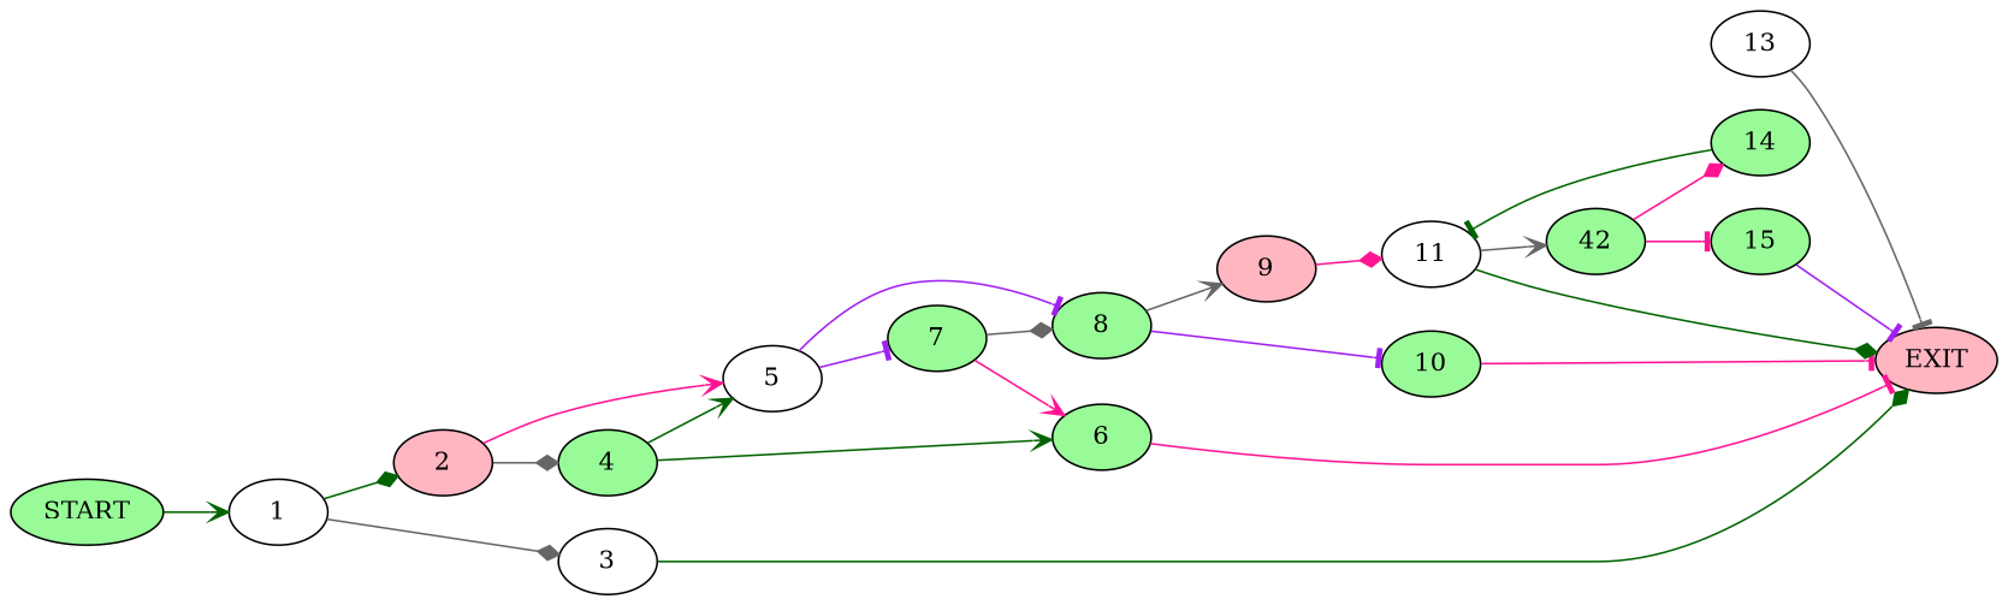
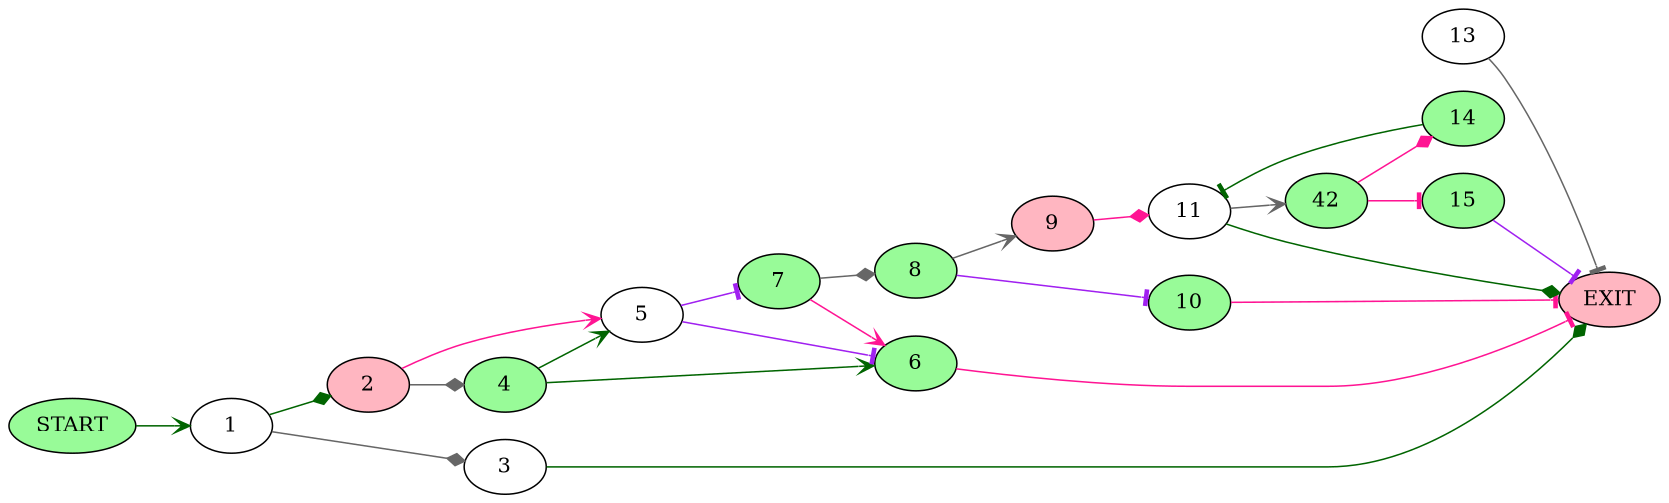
  digraph {
    fontname="DejaVu Serif"
    rankdir=LR
    node [fillcolor=palegreen fontname="DejaVu Serif" style=filled]
    edge [arrowhead=tee color=darkgreen fontname="DejaVu Serif"]
    n1 [label=START]
    1 [fillcolor=white]
    2 [fillcolor=lightpink]
    3 [fillcolor=white]
    n5 [fillcolor=lightpink label=EXIT]
    4
    5 [fillcolor=white]
    6
    7
    8
    9 [fillcolor=lightpink]
    10
    11 [fillcolor=white]
    n14 [label=42]
    14
    15
    13 [fillcolor=white]
    n1 -> 1 [arrowhead=vee]
    1 -> 2 [arrowhead=diamond]
    1 -> 3 [arrowhead=diamond color=gray40]
    2 -> 4 [arrowhead=diamond color=gray40]
    2 -> 5 [arrowhead=vee color=deeppink]
    3 -> n5 [arrowhead=diamond]
    4 -> 5 [arrowhead=vee]
    4 -> 6 [arrowhead=vee]
    5 -> 7 [color=purple]
-   5 -> 8 [color=purple]
+   5 -> 6 [color=purple]
    6 -> n5 [color=deeppink]
    7 -> 6 [arrowhead=vee color=deeppink]
    7 -> 8 [arrowhead=diamond color=gray40]
    8 -> 9 [arrowhead=vee color=gray40]
    8 -> 10 [color=purple]
    9 -> 11 [arrowhead=diamond color=deeppink]
    10 -> n5 [color=deeppink]
    11 -> n5 [arrowhead=diamond]
    11 -> n14 [arrowhead=vee color=gray40]
    n14 -> 14 [arrowhead=diamond color=deeppink]
    n14 -> 15 [color=deeppink]
    14 -> 11
    15 -> n5 [color=purple]
    13 -> n5 [color=gray40]
  }
